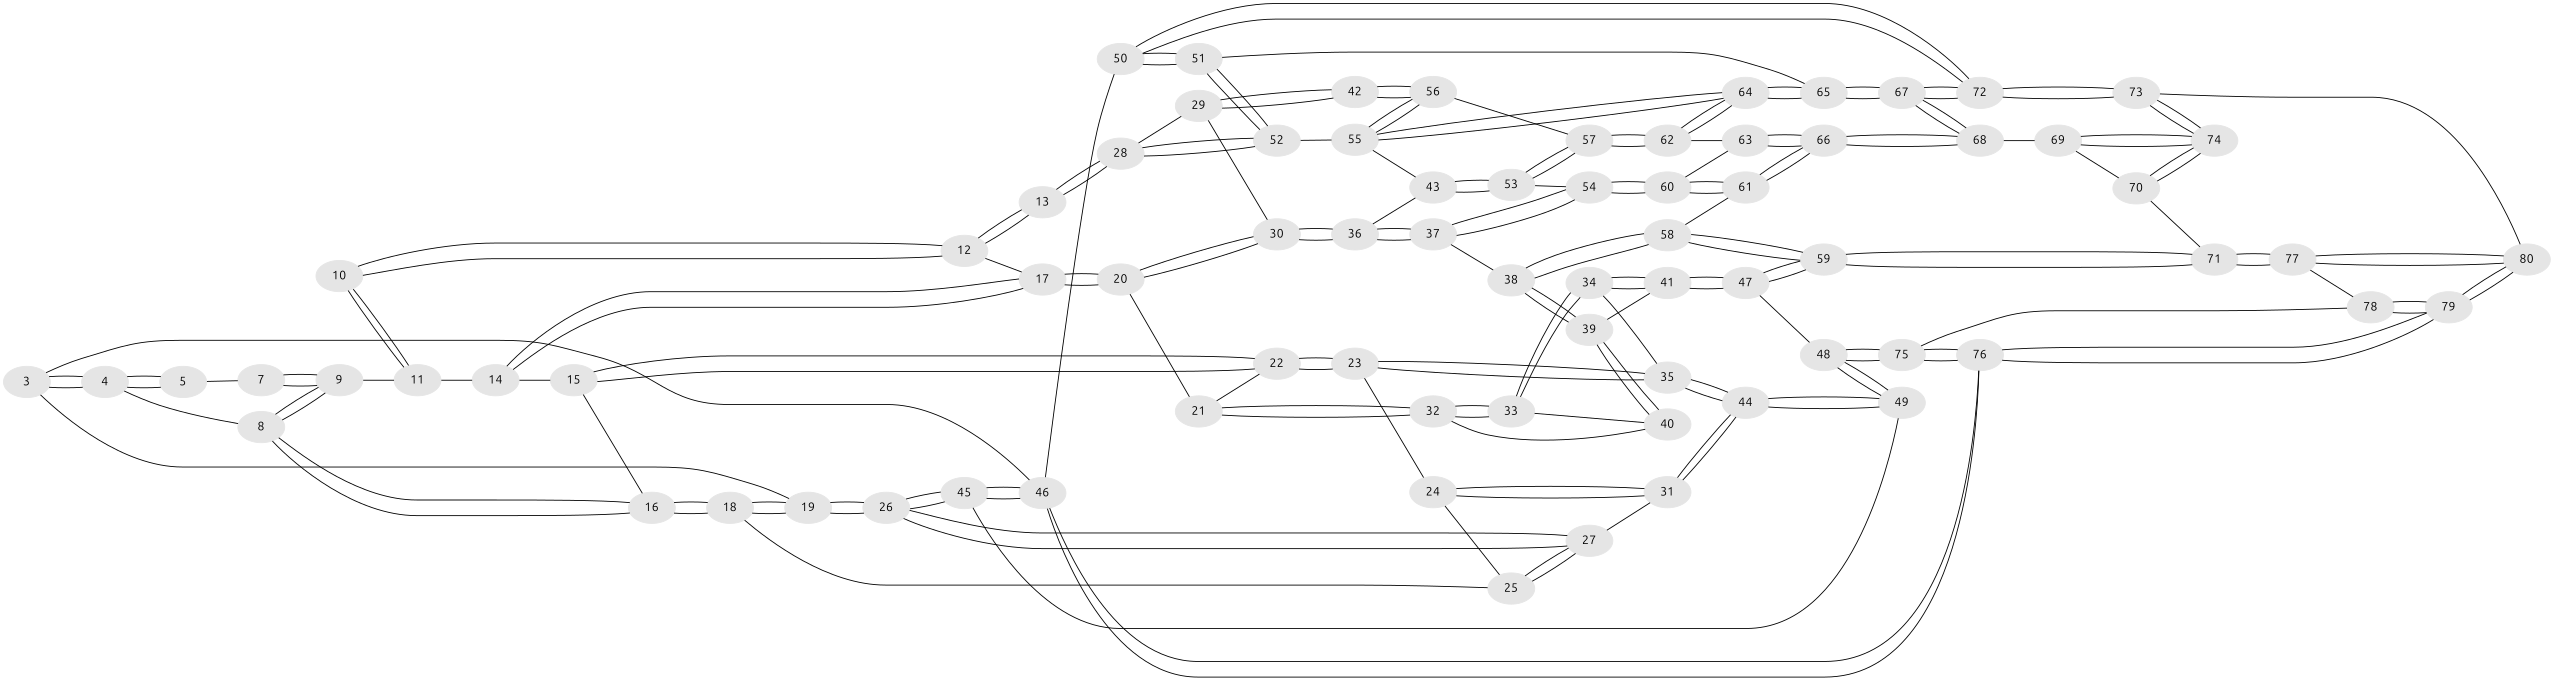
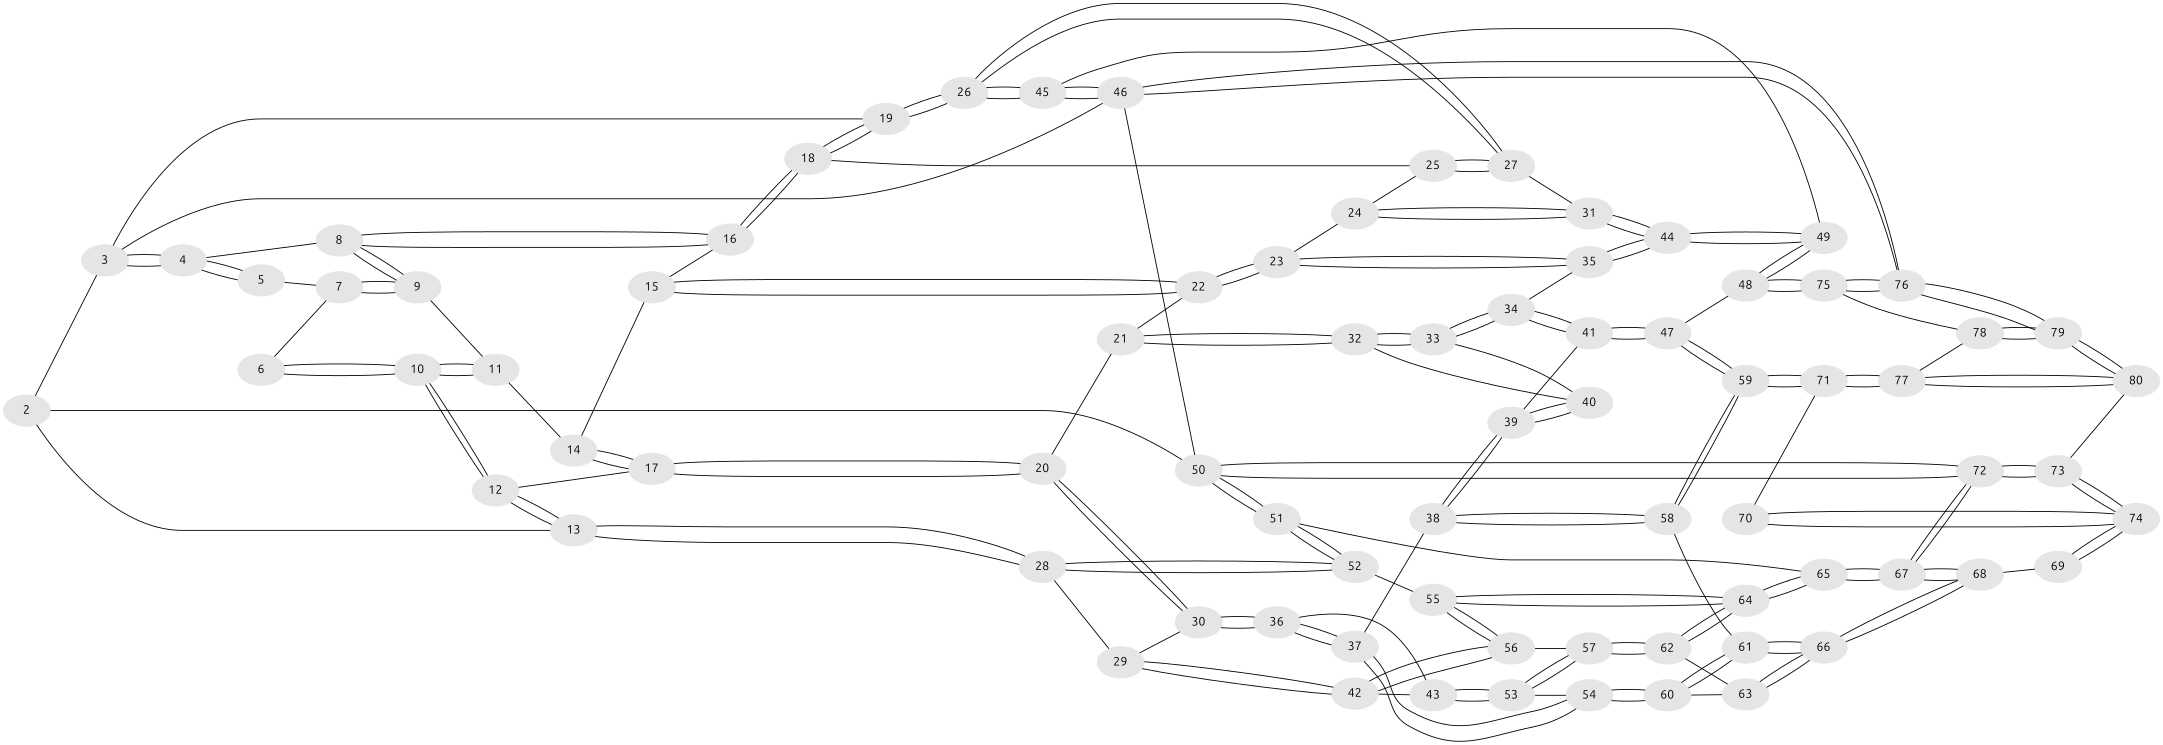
  graph {
    fontname=Ubuntu
    rankdir=LR
    node [color=gray90 fontname=Ubuntu style=filled]
    edge [fontname=Ubuntu]
+   2
    3
    13
    50
+   6
    7
    10
    4
    19
    46
    28
    51
    72
    5
    8
    26
    76
    9
    16
    11
    12
    18
    14
    17
    15
    20
    29
    52
    22
    23
    25
    21
    30
    27
    45
    32
    36
    33
    40
    24
    35
    31
    44
    49
    42
    55
    43
    56
    37
    34
    41
    47
    38
    54
    53
    39
    58
    60
    59
    61
    48
    57
    79
    75
    71
    78
    65
    73
    67
    64
    62
    63
    66
    77
    68
    69
    70
    74
    80
+   2 -- 3
+   2 -- 13
+   2 -- 50
    3 -- 4
    3 -- 4
    3 -- 19
    3 -- 46
    13 -- 28
    13 -- 28
    50 -- 51
    50 -- 51
    50 -- 72
    50 -- 72
+   6 -- 7
+   6 -- 10
+   6 -- 10
    7 -- 9
    7 -- 9
    10 -- 11
    10 -- 11
    10 -- 12
    10 -- 12
    4 -- 5
    4 -- 5
    4 -- 8
    19 -- 26
    19 -- 26
    46 -- 50
    46 -- 76
    46 -- 76
    28 -- 29
    28 -- 52
    28 -- 52
    51 -- 52
    51 -- 52
    51 -- 65
    72 -- 73
    72 -- 73
    5 -- 7
    8 -- 9
    8 -- 9
    8 -- 16
    8 -- 16
    26 -- 27
    26 -- 27
    26 -- 45
    26 -- 45
    76 -- 79
    76 -- 79
    9 -- 11
    16 -- 18
    16 -- 18
    11 -- 14
    12 -- 13
    12 -- 13
    12 -- 17
    18 -- 19
    18 -- 19
    18 -- 25
    14 -- 17
    14 -- 17
    14 -- 15
    17 -- 20
    17 -- 20
    15 -- 16
    15 -- 22
    15 -- 22
    20 -- 21
    20 -- 30
    20 -- 30
    29 -- 30
    29 -- 42
    29 -- 42
    52 -- 55
    22 -- 23
    22 -- 23
    23 -- 24
    23 -- 35
    23 -- 35
    25 -- 27
    25 -- 27
    21 -- 22
    21 -- 32
    21 -- 32
    30 -- 36
    30 -- 36
    27 -- 31
    45 -- 46
    45 -- 46
    45 -- 49
    32 -- 33
    32 -- 33
    32 -- 40
    36 -- 43
    36 -- 37
    36 -- 37
    33 -- 40
    33 -- 34
    33 -- 34
    24 -- 25
    24 -- 31
    24 -- 31
    35 -- 44
    35 -- 44
    31 -- 44
    31 -- 44
    44 -- 49
    44 -- 49
-   55 -- 43
+   42 -- 43
    42 -- 56
    42 -- 56
    55 -- 56
    55 -- 56
    55 -- 64
    55 -- 64
    43 -- 53
    43 -- 53
    56 -- 57
    37 -- 38
    37 -- 54
    37 -- 54
    34 -- 35
    34 -- 41
    34 -- 41
    41 -- 47
    41 -- 47
    47 -- 59
    47 -- 59
    47 -- 48
    38 -- 39
    38 -- 39
    38 -- 58
    38 -- 58
    54 -- 60
    54 -- 60
    53 -- 54
    53 -- 57
    53 -- 57
    39 -- 40
    39 -- 40
    39 -- 41
    58 -- 59
    58 -- 59
    58 -- 61
    60 -- 61
    60 -- 61
    60 -- 63
    59 -- 71
    59 -- 71
    61 -- 66
    61 -- 66
    48 -- 49
    48 -- 49
    48 -- 75
    48 -- 75
    57 -- 62
    57 -- 62
    79 -- 80
    79 -- 80
    75 -- 76
    75 -- 76
    75 -- 78
    71 -- 77
    71 -- 77
    78 -- 79
    78 -- 79
    65 -- 67
    65 -- 67
    73 -- 74
    73 -- 74
    73 -- 80
    67 -- 72
    67 -- 72
    67 -- 68
    67 -- 68
    64 -- 65
    64 -- 65
    62 -- 64
    62 -- 64
    62 -- 63
    63 -- 66
    63 -- 66
    66 -- 68
    66 -- 68
    77 -- 78
    77 -- 80
    77 -- 80
    68 -- 69
-   69 -- 70
    69 -- 74
    69 -- 74
    70 -- 71
    70 -- 74
    70 -- 74
  }
